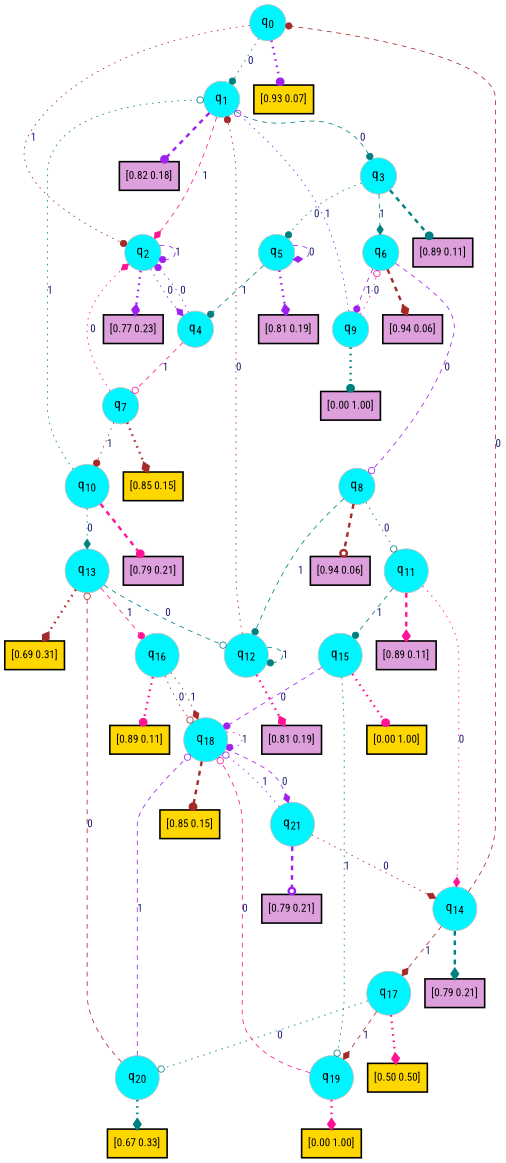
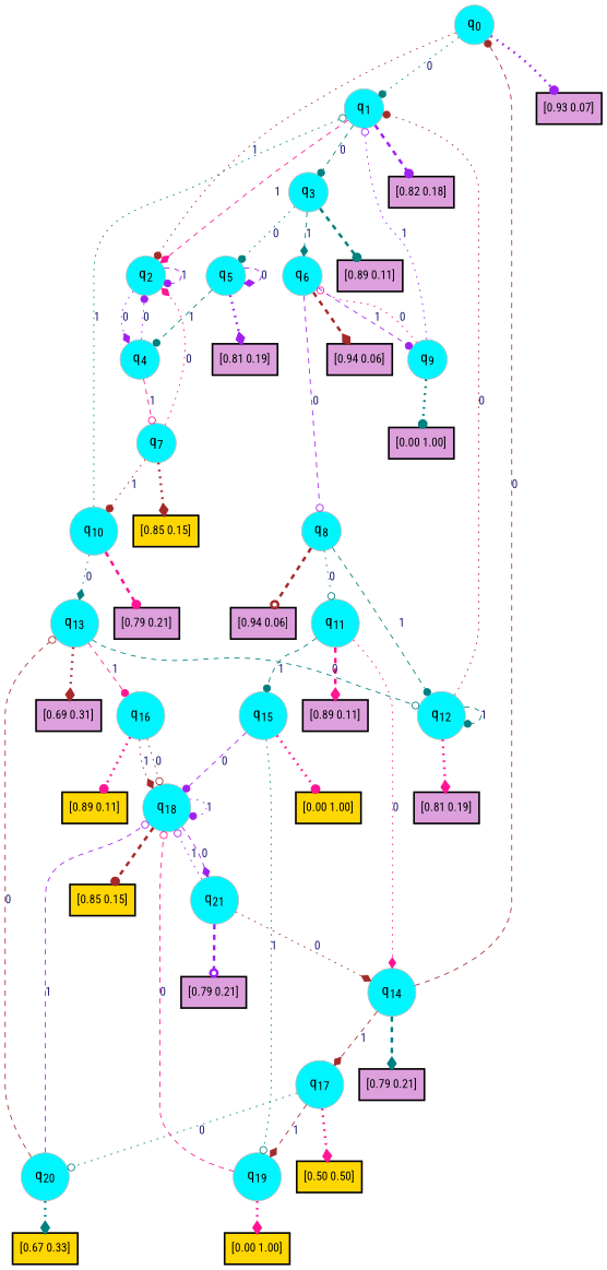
  digraph {
    fontname="Roboto Condensed"
    rankdir=TD
    node [color=gray fillcolor=turquoise1 fontcolor=black fontname="Roboto Condensed" fontsize=16 fontweight=bold shape=circle style=filled]
    edge [arrowhead=dot arrowsize=1 color=teal fontcolor=midnightblue fontname="Roboto Condensed" fontweight=bold penwidth=1 style=dotted weight=20]
    n1 [label=<q<SUB>0</SUB>>]
    n2 [label=<q<SUB>1</SUB>>]
    n3 [label=<q<SUB>2</SUB>>]
-   n4 [color=black fillcolor=gold fontsize=14 label="[0.93 0.07]" penwidth=2 shape=box]
+   n4 [color=black fillcolor=plum fontsize=14 label="[0.93 0.07]" penwidth=2 shape=box]
    n5 [label=<q<SUB>3</SUB>>]
    n6 [color=black fillcolor=plum fontsize=14 label="[0.82 0.18]" penwidth=2 shape=box]
    n7 [label=<q<SUB>4</SUB>>]
-   n8 [color=black fillcolor=plum fontsize=14 label="[0.77 0.23]" penwidth=2 shape=box]
    n9 [label=<q<SUB>5</SUB>>]
    n10 [label=<q<SUB>6</SUB>>]
    n11 [color=black fillcolor=plum fontsize=14 label="[0.89 0.11]" penwidth=2 shape=box]
    n12 [label=<q<SUB>7</SUB>>]
    n13 [color=black fillcolor=plum fontsize=14 label="[0.81 0.19]" penwidth=2 shape=box]
    n14 [label=<q<SUB>8</SUB>>]
    n15 [label=<q<SUB>9</SUB>>]
    n16 [color=black fillcolor=plum fontsize=14 label="[0.94 0.06]" penwidth=2 shape=box]
    n17 [label=<q<SUB>10</SUB>>]
    n18 [color=black fillcolor=gold fontsize=14 label="[0.85 0.15]" penwidth=2 shape=box]
    n19 [label=<q<SUB>11</SUB>>]
    n20 [label=<q<SUB>12</SUB>>]
    n21 [color=black fillcolor=plum fontsize=14 label="[0.94 0.06]" penwidth=2 shape=box]
    n22 [color=black fillcolor=plum fontsize=14 label="[0.00 1.00]" penwidth=2 shape=box]
    n23 [label=<q<SUB>13</SUB>>]
    n24 [color=black fillcolor=plum fontsize=14 label="[0.79 0.21]" penwidth=2 shape=box]
    n25 [label=<q<SUB>14</SUB>>]
    n26 [label=<q<SUB>15</SUB>>]
    n27 [color=black fillcolor=plum fontsize=14 label="[0.89 0.11]" penwidth=2 shape=box]
    n28 [color=black fillcolor=plum fontsize=14 label="[0.81 0.19]" penwidth=2 shape=box]
    n29 [label=<q<SUB>16</SUB>>]
-   n30 [color=black fillcolor=gold fontsize=14 label="[0.69 0.31]" penwidth=2 shape=box]
+   n30 [color=black fillcolor=plum fontsize=14 label="[0.69 0.31]" penwidth=2 shape=box]
    n31 [label=<q<SUB>17</SUB>>]
    n32 [color=black fillcolor=plum fontsize=14 label="[0.79 0.21]" penwidth=2 shape=box]
    n33 [label=<q<SUB>18</SUB>>]
    n34 [label=<q<SUB>19</SUB>>]
    n35 [color=black fillcolor=gold fontsize=14 label="[0.00 1.00]" penwidth=2 shape=box]
    n36 [color=black fillcolor=gold fontsize=14 label="[0.89 0.11]" penwidth=2 shape=box]
    n37 [label=<q<SUB>20</SUB>>]
    n38 [color=black fillcolor=gold fontsize=14 label="[0.50 0.50]" penwidth=2 shape=box]
    n39 [label=<q<SUB>21</SUB>>]
    n40 [color=black fillcolor=gold fontsize=14 label="[0.85 0.15]" penwidth=2 shape=box]
    n41 [color=black fillcolor=gold fontsize=14 label="[0.00 1.00]" penwidth=2 shape=box]
    n42 [color=black fillcolor=gold fontsize=14 label="[0.67 0.33]" penwidth=2 shape=box]
    n43 [color=black fillcolor=plum fontsize=14 label="[0.79 0.21]" penwidth=2 shape=box]
    n1 -> n2 [label=0]
    n1 -> n3 [color=brown label=1]
    n1 -> n4 [color=purple penwidth=3]
    n2 -> n3 [arrowhead=diamond color=deeppink label=1 style=dashed]
    n2 -> n5 [label=0 style=dashed]
    n2 -> n6 [color=purple penwidth=3 style=dashed]
    n3 -> n3 [color=purple label=1 style=dashed]
    n3 -> n7 [arrowhead=diamond color=purple label=0]
-   n3 -> n8 [arrowhead=diamond color=purple penwidth=3]
    n5 -> n9 [label=0]
    n5 -> n10 [arrowhead=diamond label=1 style=dashed]
    n5 -> n11 [penwidth=3 style=dashed]
    n7 -> n3 [color=purple label=0]
    n7 -> n12 [arrowhead=odot color=deeppink label=1 style=dashed]
    n9 -> n7 [label=1 style=dashed]
    n9 -> n9 [arrowhead=diamond color=purple label=0 style=dashed]
    n9 -> n13 [arrowhead=diamond color=purple penwidth=3]
    n10 -> n14 [arrowhead=odot color=purple label=0 style=dashed]
    n10 -> n15 [color=purple label=1 style=dashed]
    n10 -> n16 [arrowhead=diamond color=brown penwidth=3 style=dashed]
    n12 -> n3 [arrowhead=diamond color=deeppink label=0]
    n12 -> n17 [color=brown label=1]
    n12 -> n18 [arrowhead=diamond color=brown penwidth=3]
    n14 -> n19 [arrowhead=odot label=0]
    n14 -> n20 [label=1 style=dashed]
    n14 -> n21 [arrowhead=odot color=brown penwidth=3 style=dashed]
    n15 -> n2 [arrowhead=odot color=purple label=1]
    n15 -> n10 [arrowhead=odot color=deeppink label=0]
    n15 -> n22 [penwidth=3]
    n17 -> n2 [arrowhead=odot label=1]
    n17 -> n23 [arrowhead=diamond label=0]
    n17 -> n24 [color=deeppink penwidth=3 style=dashed]
    n19 -> n25 [arrowhead=diamond color=deeppink label=0]
    n19 -> n26 [label=1 style=dashed]
    n19 -> n27 [arrowhead=diamond color=deeppink penwidth=3 style=dashed]
    n20 -> n2 [color=brown label=0]
    n20 -> n20 [label=1 style=dashed]
    n20 -> n28 [arrowhead=diamond color=deeppink penwidth=3]
    n23 -> n20 [arrowhead=odot label=0 style=dashed]
    n23 -> n29 [color=deeppink label=1 style=dashed]
    n23 -> n30 [arrowhead=diamond color=brown penwidth=3]
    n25 -> n1 [color=brown label=0 style=dashed]
    n25 -> n31 [arrowhead=diamond color=brown label=1 style=dashed]
    n25 -> n32 [arrowhead=diamond penwidth=3 style=dashed]
    n26 -> n33 [color=purple label=0 style=dashed]
    n26 -> n34 [arrowhead=odot label=1]
    n26 -> n35 [color=deeppink penwidth=3]
    n29 -> n33 [arrowhead=odot color=brown label=0]
    n29 -> n33 [arrowhead=diamond color=brown label=1]
    n29 -> n36 [color=deeppink penwidth=3]
    n31 -> n34 [arrowhead=diamond color=brown label=1 style=dashed]
    n31 -> n37 [arrowhead=odot label=0]
    n31 -> n38 [arrowhead=diamond color=deeppink penwidth=3]
    n33 -> n33 [color=purple label=1]
    n33 -> n39 [arrowhead=diamond color=purple label=0 style=dashed]
    n33 -> n40 [color=brown penwidth=3 style=dashed]
    n34 -> n33 [arrowhead=odot color=deeppink label=0 style=dashed]
    n34 -> n41 [arrowhead=diamond color=deeppink penwidth=3]
    n37 -> n23 [arrowhead=odot color=brown label=0 style=dashed]
    n37 -> n33 [arrowhead=odot color=purple label=1 style=dashed]
    n37 -> n42 [arrowhead=diamond penwidth=3]
    n39 -> n25 [arrowhead=diamond color=brown label=0]
    n39 -> n33 [arrowhead=odot color=purple label=1]
    n39 -> n43 [arrowhead=odot color=purple penwidth=3 style=dashed]
  }
